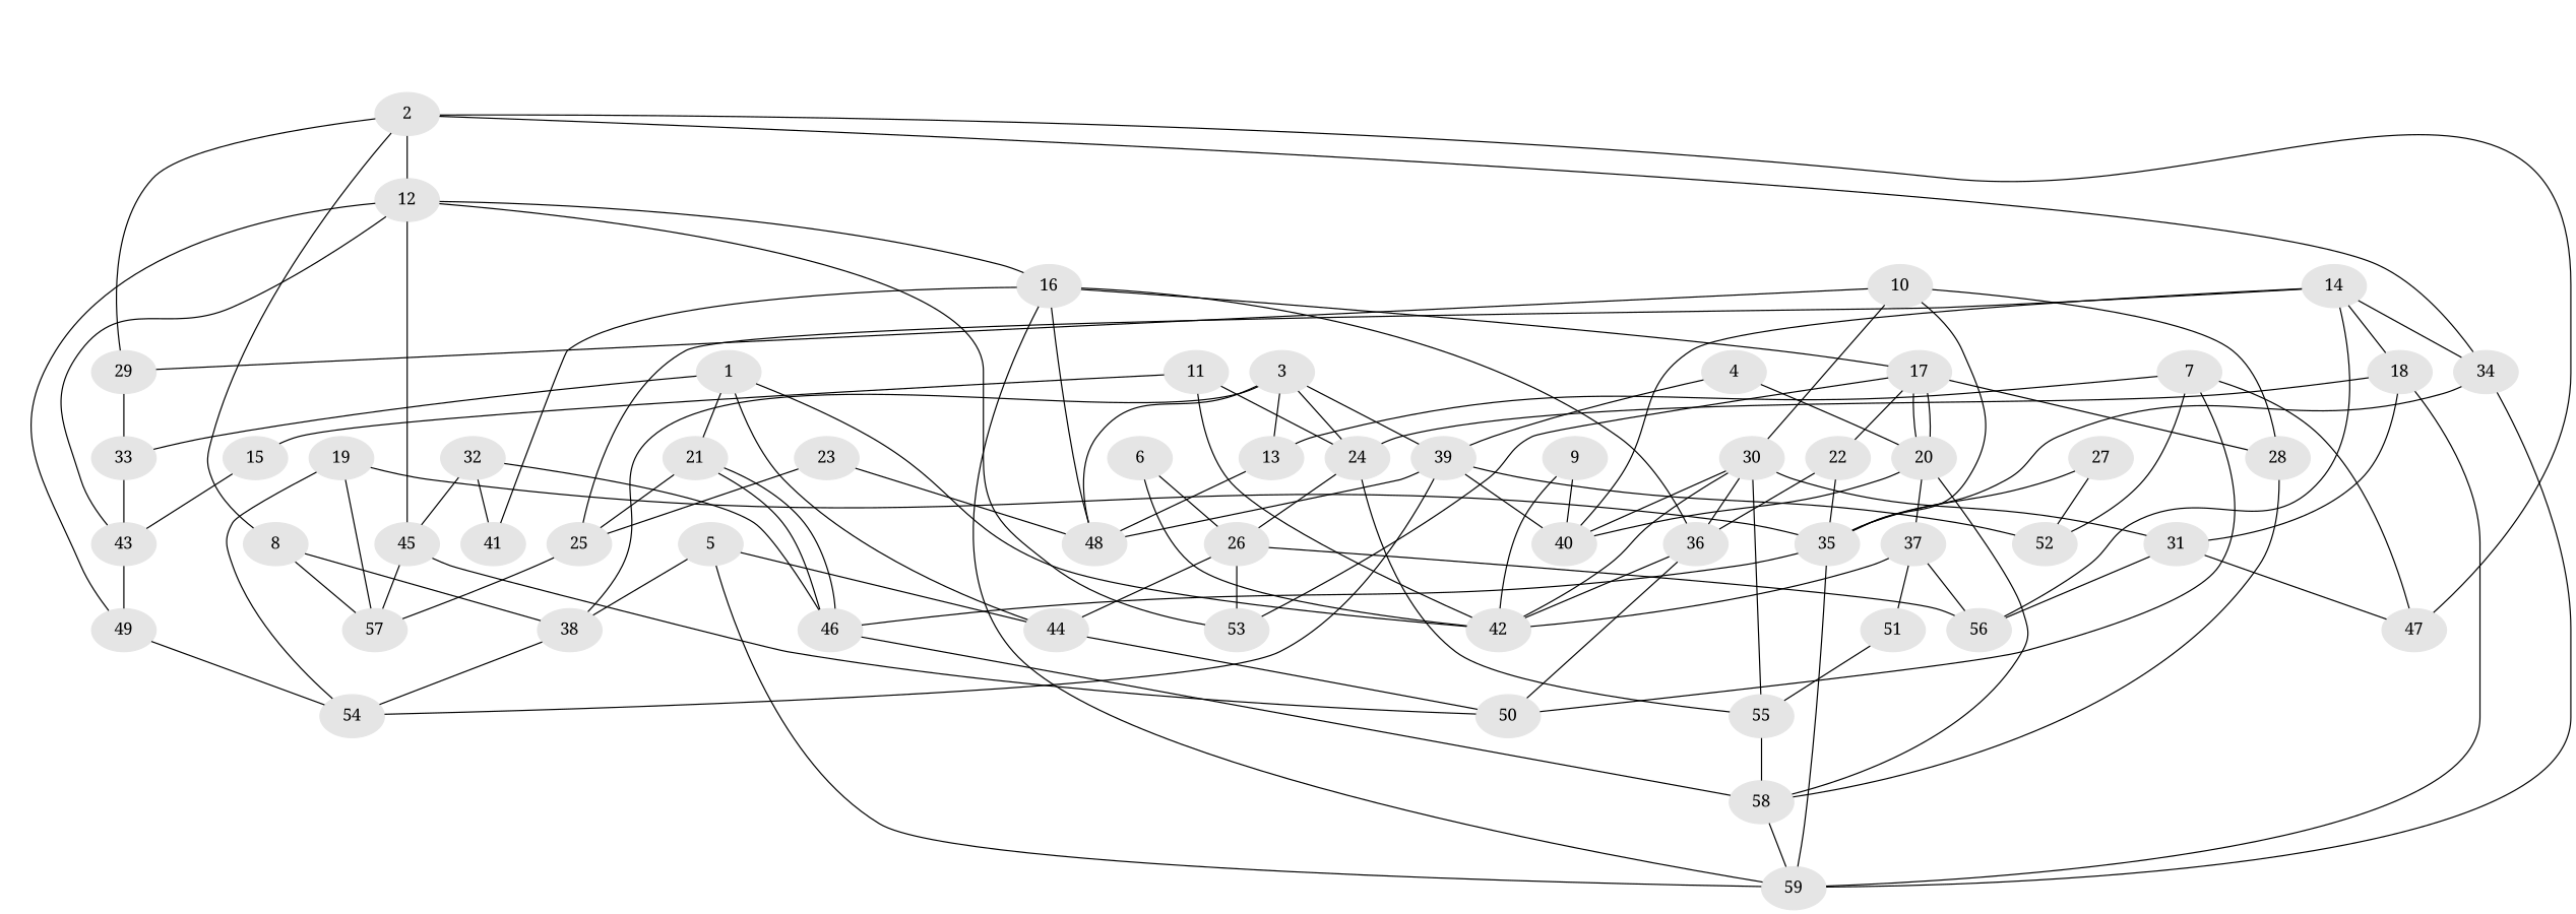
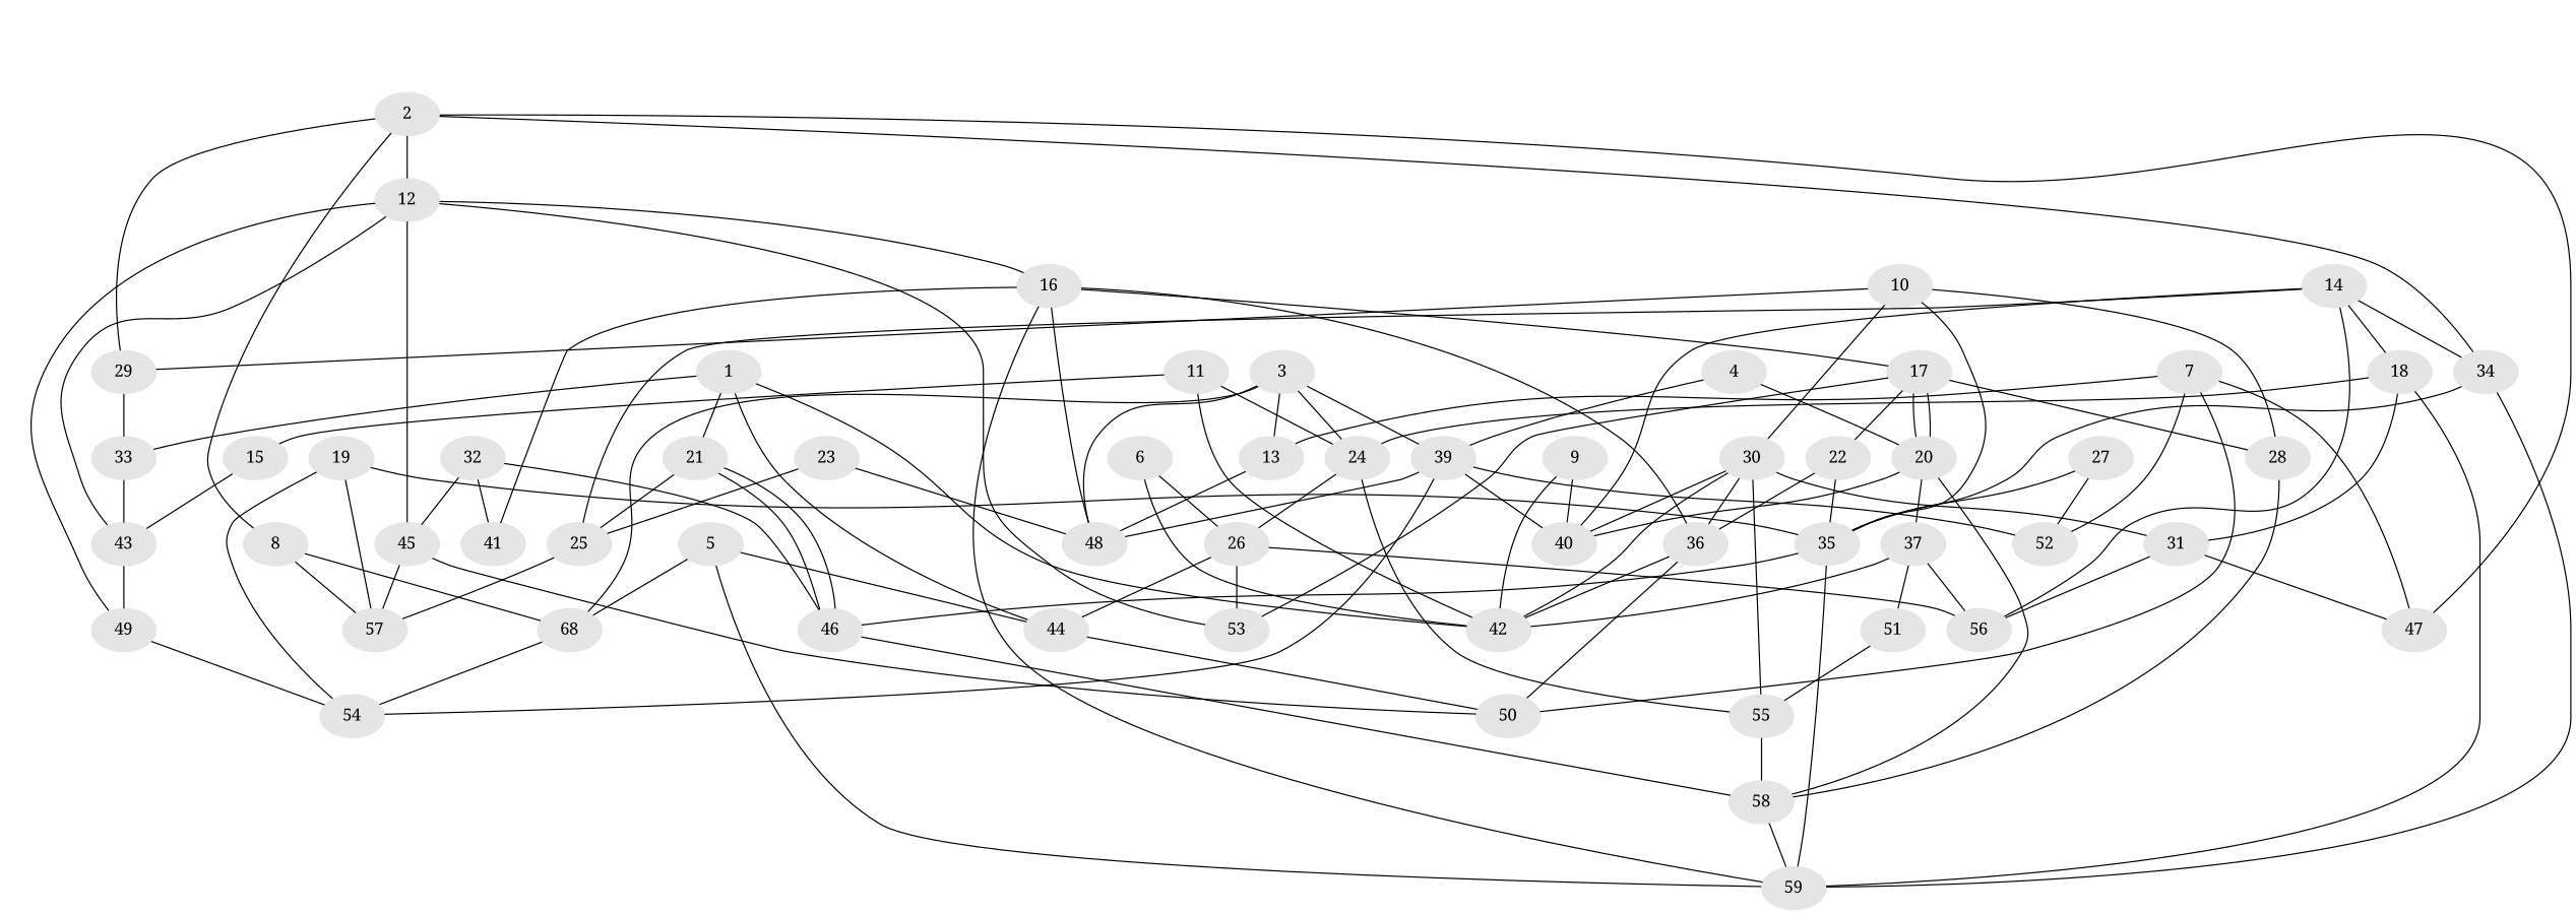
  graph {
    fontname="Noto Serif"
    node [color=gray90 fontname="Noto Serif" style=filled]
    edge [fontname="Noto Serif"]
    1
    21
    33
    42
    44
    25
    46
    43
    50
    2
    8
    12
    29
    34
    47
-   38
+   38 [label=68]
    57
    16
    45
    49
    53
    59
    35
    3
    13
    24
    39
    48
    26
    55
    54
    52
    40
    4
    20
    37
    58
    5
    6
    56
    7
    9
    22
    36
    10
    28
    30
    31
    11
    15
    17
    41
    14
    18
    19
    51
    23
    27
    32
    1 -- 21
    1 -- 33
    1 -- 42
    1 -- 44
    21 -- 25
    21 -- 46
    21 -- 46
    33 -- 43
    44 -- 50
    25 -- 57
    46 -- 58
    43 -- 49
    2 -- 8
    2 -- 12
    2 -- 29
    2 -- 34
    2 -- 47
    8 -- 38
    8 -- 57
    12 -- 43
    12 -- 16
    12 -- 45
    12 -- 49
    12 -- 53
    29 -- 33
    34 -- 59
    34 -- 35
    38 -- 54
    16 -- 59
    16 -- 48
    16 -- 36
    16 -- 17
    16 -- 41
    45 -- 50
    45 -- 57
    49 -- 54
    35 -- 46
    35 -- 59
    3 -- 38
    3 -- 13
    3 -- 24
    3 -- 39
    3 -- 48
    13 -- 48
    24 -- 26
    24 -- 55
    39 -- 48
    39 -- 54
    39 -- 52
    39 -- 40
    26 -- 44
    26 -- 53
    26 -- 56
    55 -- 58
    4 -- 39
    4 -- 20
    20 -- 40
    20 -- 37
    20 -- 58
    37 -- 42
    37 -- 56
    37 -- 51
    58 -- 59
    5 -- 44
    5 -- 38
    5 -- 59
    6 -- 42
    6 -- 26
    7 -- 50
    7 -- 47
    7 -- 13
    7 -- 52
    9 -- 42
    9 -- 40
    22 -- 35
    22 -- 36
    36 -- 42
    36 -- 50
    10 -- 29
    10 -- 35
    10 -- 28
    10 -- 30
    28 -- 58
    30 -- 42
    30 -- 55
    30 -- 40
    30 -- 36
    30 -- 31
    31 -- 47
    31 -- 56
    11 -- 42
    11 -- 24
    11 -- 15
    15 -- 43
    17 -- 53
    17 -- 20
    17 -- 20
    17 -- 22
    17 -- 28
    14 -- 25
    14 -- 34
    14 -- 40
    14 -- 56
    14 -- 18
    18 -- 59
    18 -- 24
    18 -- 31
    19 -- 57
    19 -- 35
    19 -- 54
    51 -- 55
    23 -- 25
    23 -- 48
    27 -- 35
    27 -- 52
    32 -- 46
    32 -- 45
    32 -- 41
  }
